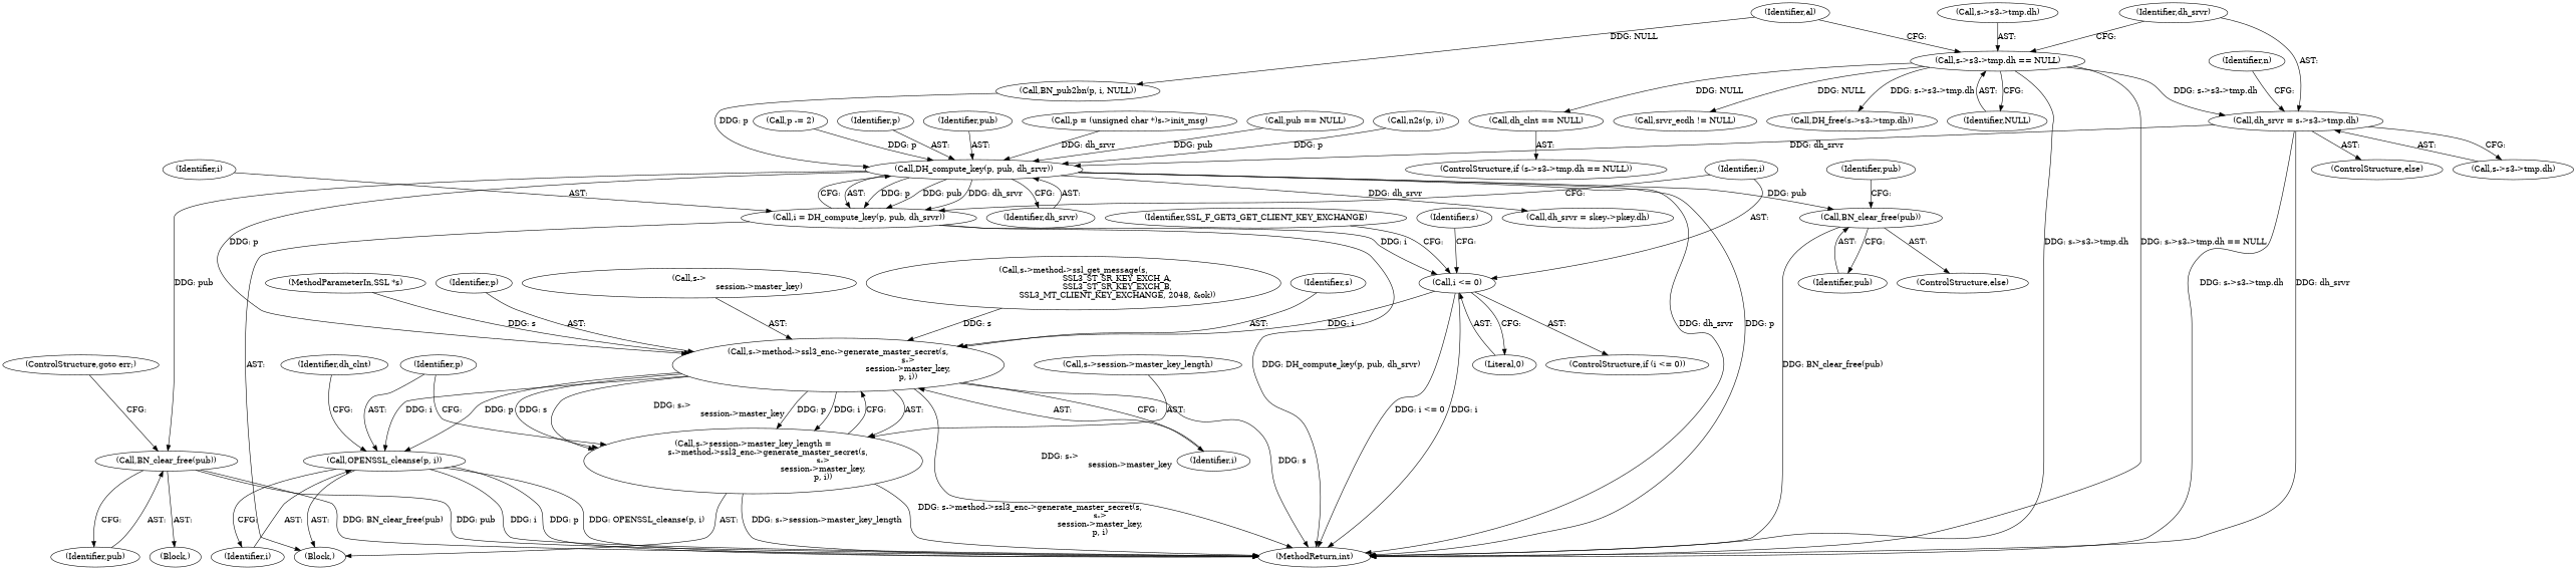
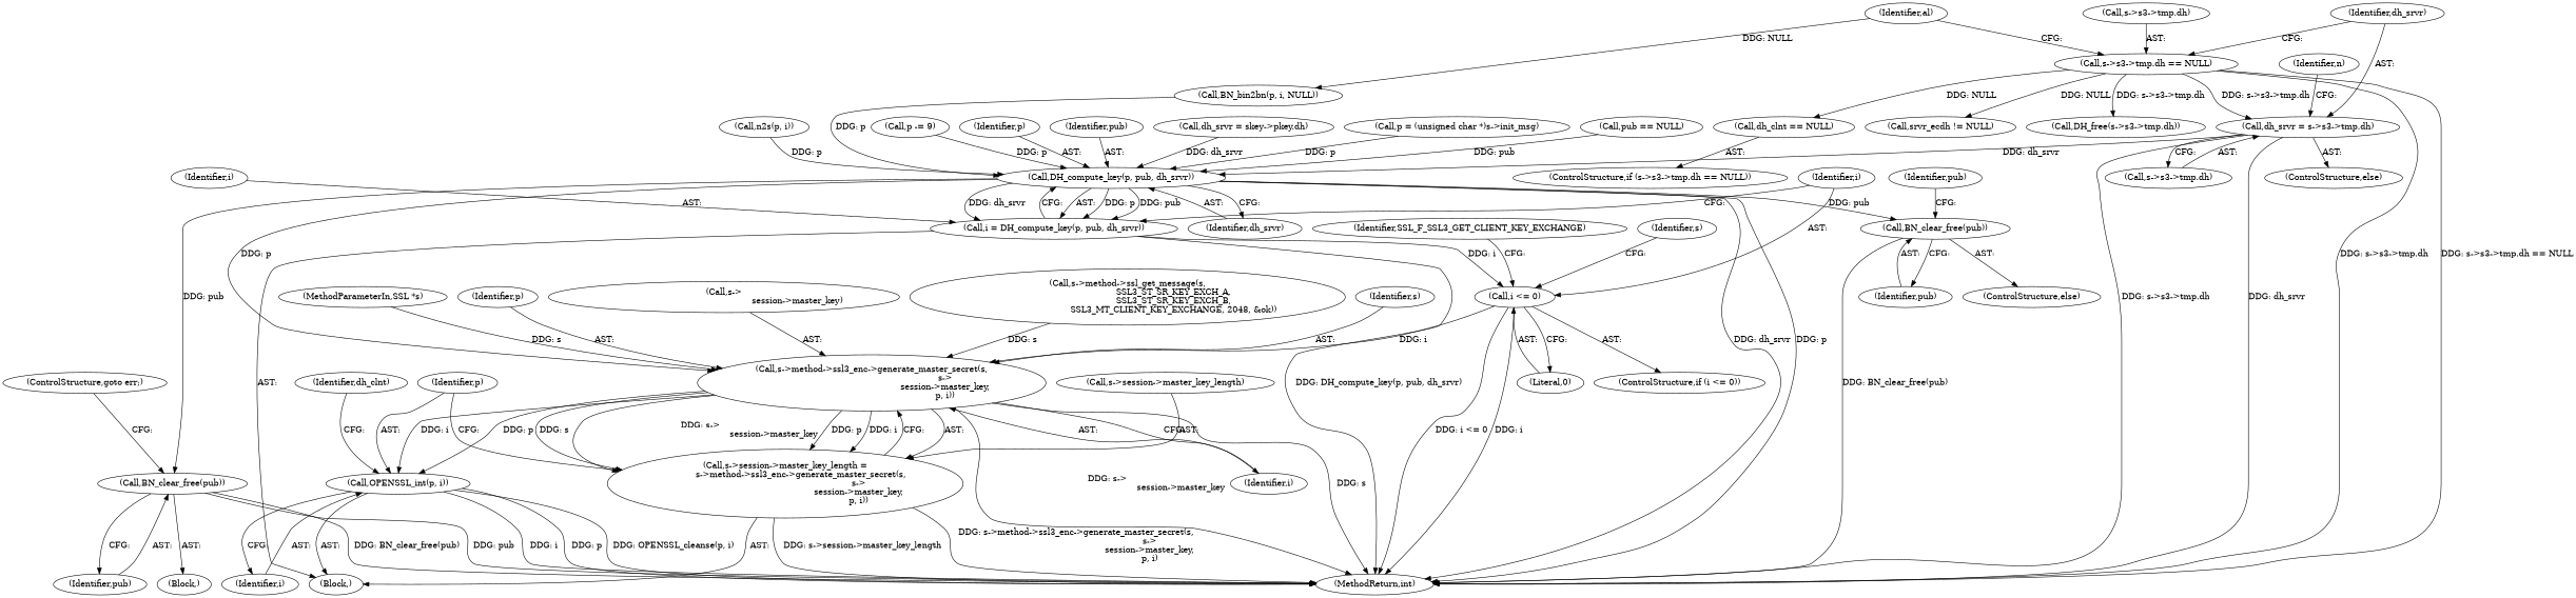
  digraph {
    n1 [label="(Call,dh_srvr = s->s3->tmp.dh)"]
    n2 [label="(Call,DH_compute_key(p, pub, dh_srvr))"]
    n3 [label="(ControlStructure,else)"]
    n4 [label="(MethodReturn,int)"]
    n5 [label="(Call,s->s3->tmp.dh)"]
    n6 [label="(Call,i = DH_compute_key(p, pub, dh_srvr))"]
    n7 [label="(Call,s->method->ssl3_enc->generate_master_secret(s,\n                                                        s->\n                                                        session->master_key,\n                                                        p, i))"]
    n8 [label="(Call,BN_clear_free(pub))"]
    n9 [label="(Call,BN_clear_free(pub))"]
    n10 [label="(Identifier,dh_srvr)"]
    n11 [label="(Call,s->s3->tmp.dh == NULL)"]
    n12 [label="(Call,srvr_ecdh != NULL)"]
    n13 [label="(Call,DH_free(s->s3->tmp.dh))"]
-   n14 [label="(Identifier,NULL)"]
    n15 [label="(Call,dh_clnt == NULL)"]
    n16 [label="(ControlStructure,if (s->s3->tmp.dh == NULL))"]
-   n17 [label="(Call,BN_pub2bn(p, i, NULL))"]
+   n17 [label="(Call,BN_bin2bn(p, i, NULL))"]
    n18 [label="(Call,i <= 0)"]
    n19 [label="(Block,)"]
    n20 [label="(Call,s->session->master_key_length =\n            s->method->ssl3_enc->generate_master_secret(s,\n                                                        s->\n                                                        session->master_key,\n                                                        p, i))"]
-   n21 [label="(Call,OPENSSL_cleanse(p, i))"]
+   n21 [label="(Call,OPENSSL_int(p, i))"]
    n22 [label="(Identifier,i)"]
    n23 [label="(Identifier,pub)"]
    n24 [label="(Block,)"]
    n25 [label="(ControlStructure,else)"]
    n26 [label="(Identifier,pub)"]
    n27 [label="(Literal,0)"]
    n28 [label="(ControlStructure,if (i <= 0))"]
    n29 [label="(Identifier,i)"]
    n30 [label="(Identifier,i)"]
-   n31 [label="(Identifier,SSL_F_GET3_GET_CLIENT_KEY_EXCHANGE)"]
+   n31 [label="(Identifier,SSL_F_SSL3_GET_CLIENT_KEY_EXCHANGE)"]
    n32 [label="(Identifier,p)"]
-   n33 [label="(Call,p -= 2)"]
+   n33 [label="(Call,p -= 9)"]
    n34 [label="(Identifier,al)"]
    n35 [label="(Identifier,i)"]
    n36 [label="(Identifier,p)"]
    n37 [label="(ControlStructure,goto err;)"]
    n38 [label="(Call,s->\n                                                        session->master_key)"]
    n39 [label="(Identifier,p)"]
    n40 [label="(Call,s->method->ssl_get_message(s,\n                                   SSL3_ST_SR_KEY_EXCH_A,\n                                   SSL3_ST_SR_KEY_EXCH_B,\n                                   SSL3_MT_CLIENT_KEY_EXCHANGE, 2048, &ok))"]
    n41 [label="(Identifier,pub)"]
    n42 [label="(Identifier,pub)"]
    n43 [label="(Identifier,dh_srvr)"]
    n44 [label="(Call,dh_srvr = skey->pkey.dh)"]
    n45 [label="(Call,s->s3->tmp.dh)"]
    n46 [label="(Identifier,dh_clnt)"]
    n47 [label="(Identifier,s)"]
    n48 [label="(MethodParameterIn,SSL *s)"]
    n49 [label="(Call,p = (unsigned char *)s->init_msg)"]
    n50 [label="(Call,s->session->master_key_length)"]
    n51 [label="(Call,pub == NULL)"]
    n52 [label="(Identifier,n)"]
    n53 [label="(Identifier,s)"]
    n54 [label="(Call,n2s(p, i))"]
    n1 -> n2 [label="DDG: dh_srvr"]
    n1 -> n3 [label="AST: "]
    n1 -> n4 [label="DDG: dh_srvr"]
    n1 -> n4 [label="DDG: s->s3->tmp.dh"]
    n1 -> n5 [label="CFG: "]
    n2 -> n4 [label="DDG: dh_srvr"]
    n2 -> n4 [label="DDG: p"]
    n2 -> n6 [label="AST: "]
    n2 -> n6 [label="DDG: p"]
    n2 -> n6 [label="DDG: pub"]
    n2 -> n6 [label="DDG: dh_srvr"]
    n2 -> n7 [label="DDG: p"]
    n2 -> n8 [label="DDG: pub"]
    n2 -> n9 [label="DDG: pub"]
    n2 -> n10 [label="CFG: "]
    n5 -> n1 [label="AST: "]
    n6 -> n2 [label="CFG: "]
    n6 -> n4 [label="DDG: DH_compute_key(p, pub, dh_srvr)"]
    n6 -> n18 [label="DDG: i"]
    n6 -> n19 [label="AST: "]
    n7 -> n4 [label="DDG: s"]
    n7 -> n4 [label="DDG: s->\n                                                        session->master_key"]
    n7 -> n20 [label="AST: "]
    n7 -> n20 [label="DDG: s"]
    n7 -> n20 [label="DDG: s->\n                                                        session->master_key"]
    n7 -> n20 [label="DDG: p"]
    n7 -> n20 [label="DDG: i"]
    n7 -> n21 [label="DDG: p"]
    n7 -> n21 [label="DDG: i"]
    n7 -> n22 [label="CFG: "]
    n8 -> n4 [label="DDG: pub"]
    n8 -> n4 [label="DDG: BN_clear_free(pub)"]
    n8 -> n23 [label="CFG: "]
    n8 -> n24 [label="AST: "]
    n9 -> n4 [label="DDG: BN_clear_free(pub)"]
    n9 -> n25 [label="AST: "]
    n9 -> n26 [label="CFG: "]
    n10 -> n2 [label="AST: "]
    n11 -> n1 [label="DDG: s->s3->tmp.dh"]
    n11 -> n4 [label="DDG: s->s3->tmp.dh"]
    n11 -> n4 [label="DDG: s->s3->tmp.dh == NULL"]
    n11 -> n12 [label="DDG: NULL"]
    n11 -> n13 [label="DDG: s->s3->tmp.dh"]
-   n11 -> n14 [label="CFG: "]
    n11 -> n15 [label="DDG: NULL"]
-   n14 -> n11 [label="AST: "]
    n15 -> n16 [label="AST: "]
    n17 -> n2 [label="DDG: p"]
    n18 -> n4 [label="DDG: i <= 0"]
    n18 -> n4 [label="DDG: i"]
    n18 -> n7 [label="DDG: i"]
    n18 -> n27 [label="CFG: "]
    n18 -> n28 [label="AST: "]
    n20 -> n4 [label="DDG: s->method->ssl3_enc->generate_master_secret(s,\n                                                        s->\n                                                        session->master_key,\n                                                        p, i)"]
    n20 -> n4 [label="DDG: s->session->master_key_length"]
    n20 -> n7 [label="CFG: "]
    n20 -> n19 [label="AST: "]
    n21 -> n4 [label="DDG: i"]
    n21 -> n4 [label="DDG: p"]
    n21 -> n4 [label="DDG: OPENSSL_cleanse(p, i)"]
    n21 -> n19 [label="AST: "]
    n21 -> n29 [label="CFG: "]
    n22 -> n7 [label="AST: "]
    n23 -> n8 [label="AST: "]
    n26 -> n9 [label="AST: "]
    n27 -> n18 [label="AST: "]
    n29 -> n21 [label="AST: "]
    n30 -> n6 [label="CFG: "]
    n30 -> n18 [label="AST: "]
    n31 -> n18 [label="CFG: "]
    n32 -> n20 [label="CFG: "]
    n32 -> n21 [label="AST: "]
    n33 -> n2 [label="DDG: p"]
    n34 -> n11 [label="CFG: "]
    n34 -> n17 [label="DDG: NULL"]
    n35 -> n6 [label="AST: "]
    n36 -> n7 [label="AST: "]
    n37 -> n8 [label="CFG: "]
    n38 -> n7 [label="AST: "]
    n39 -> n2 [label="AST: "]
    n40 -> n7 [label="DDG: s"]
    n41 -> n9 [label="CFG: "]
    n42 -> n2 [label="AST: "]
    n43 -> n1 [label="AST: "]
    n43 -> n11 [label="CFG: "]
-   n2 -> n44 [label="DDG: dh_srvr"]
+   n44 -> n2 [label="DDG: dh_srvr"]
    n45 -> n11 [label="AST: "]
    n46 -> n21 [label="CFG: "]
    n47 -> n7 [label="AST: "]
    n48 -> n7 [label="DDG: s"]
-   n49 -> n2 [label="DDG: dh_srvr"]
+   n49 -> n2 [label="DDG: p"]
    n50 -> n20 [label="AST: "]
    n51 -> n2 [label="DDG: pub"]
    n52 -> n1 [label="CFG: "]
    n53 -> n18 [label="CFG: "]
    n54 -> n2 [label="DDG: p"]
  }
